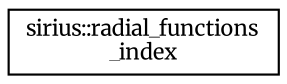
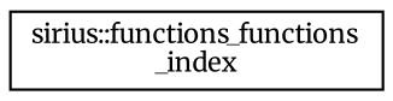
  digraph {
    rankdir=LR
    fontname=Merriweather
-   n1 [color=black fillcolor=white fontname=Merriweather fontsize=10 height=0.2 label="sirius::radial_functions\l_index" shape=record style=filled width=0.4]
+   n1 [color=black fillcolor=white fontname=Merriweather fontsize=10 height=0.2 label="sirius::functions_functions\l_index" shape=record style=filled width=0.4]
  }
